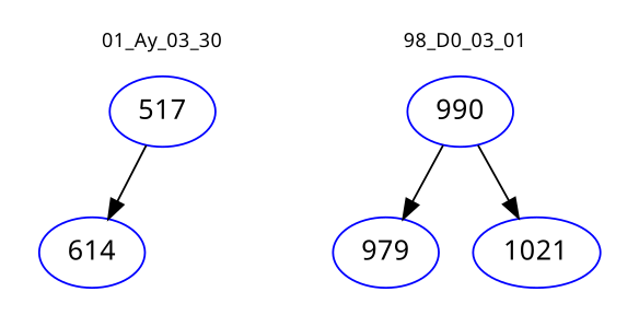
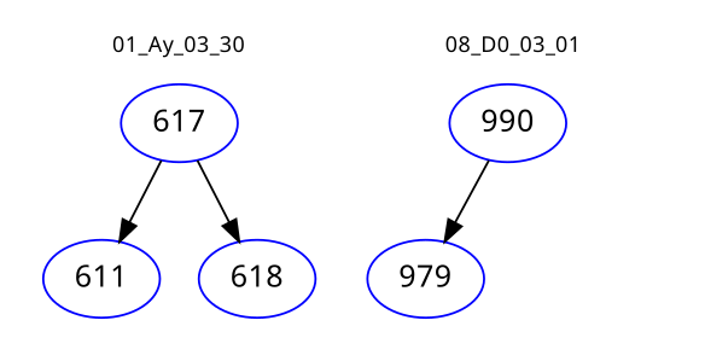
  digraph {
    fontname="Noto Sans"
    node [color=blue fontname="Noto Sans"]
    edge [color=black fontname="Noto Sans"]
-   n1 [label=517]
-   n2 [label=614]
+   n1 [label=617]
+   n2 [label=611]
+   n3 [label=618]
    n4 [label=990]
    n5 [label=979]
-   n6 [label=1021]
    subgraph cluster_1 {
      color=white
      fontsize=10
      label="01_Ay_03_30"
      n1
      n2
+     n3
    }
    subgraph cluster_2 {
      color=white
      fontsize=10
-     label="98_D0_03_01"
+     label="08_D0_03_01"
      n4
      n5
-     n6
    }
    n1 -> n2
+   n1 -> n3
    n4 -> n5
-   n4 -> n6
  }
